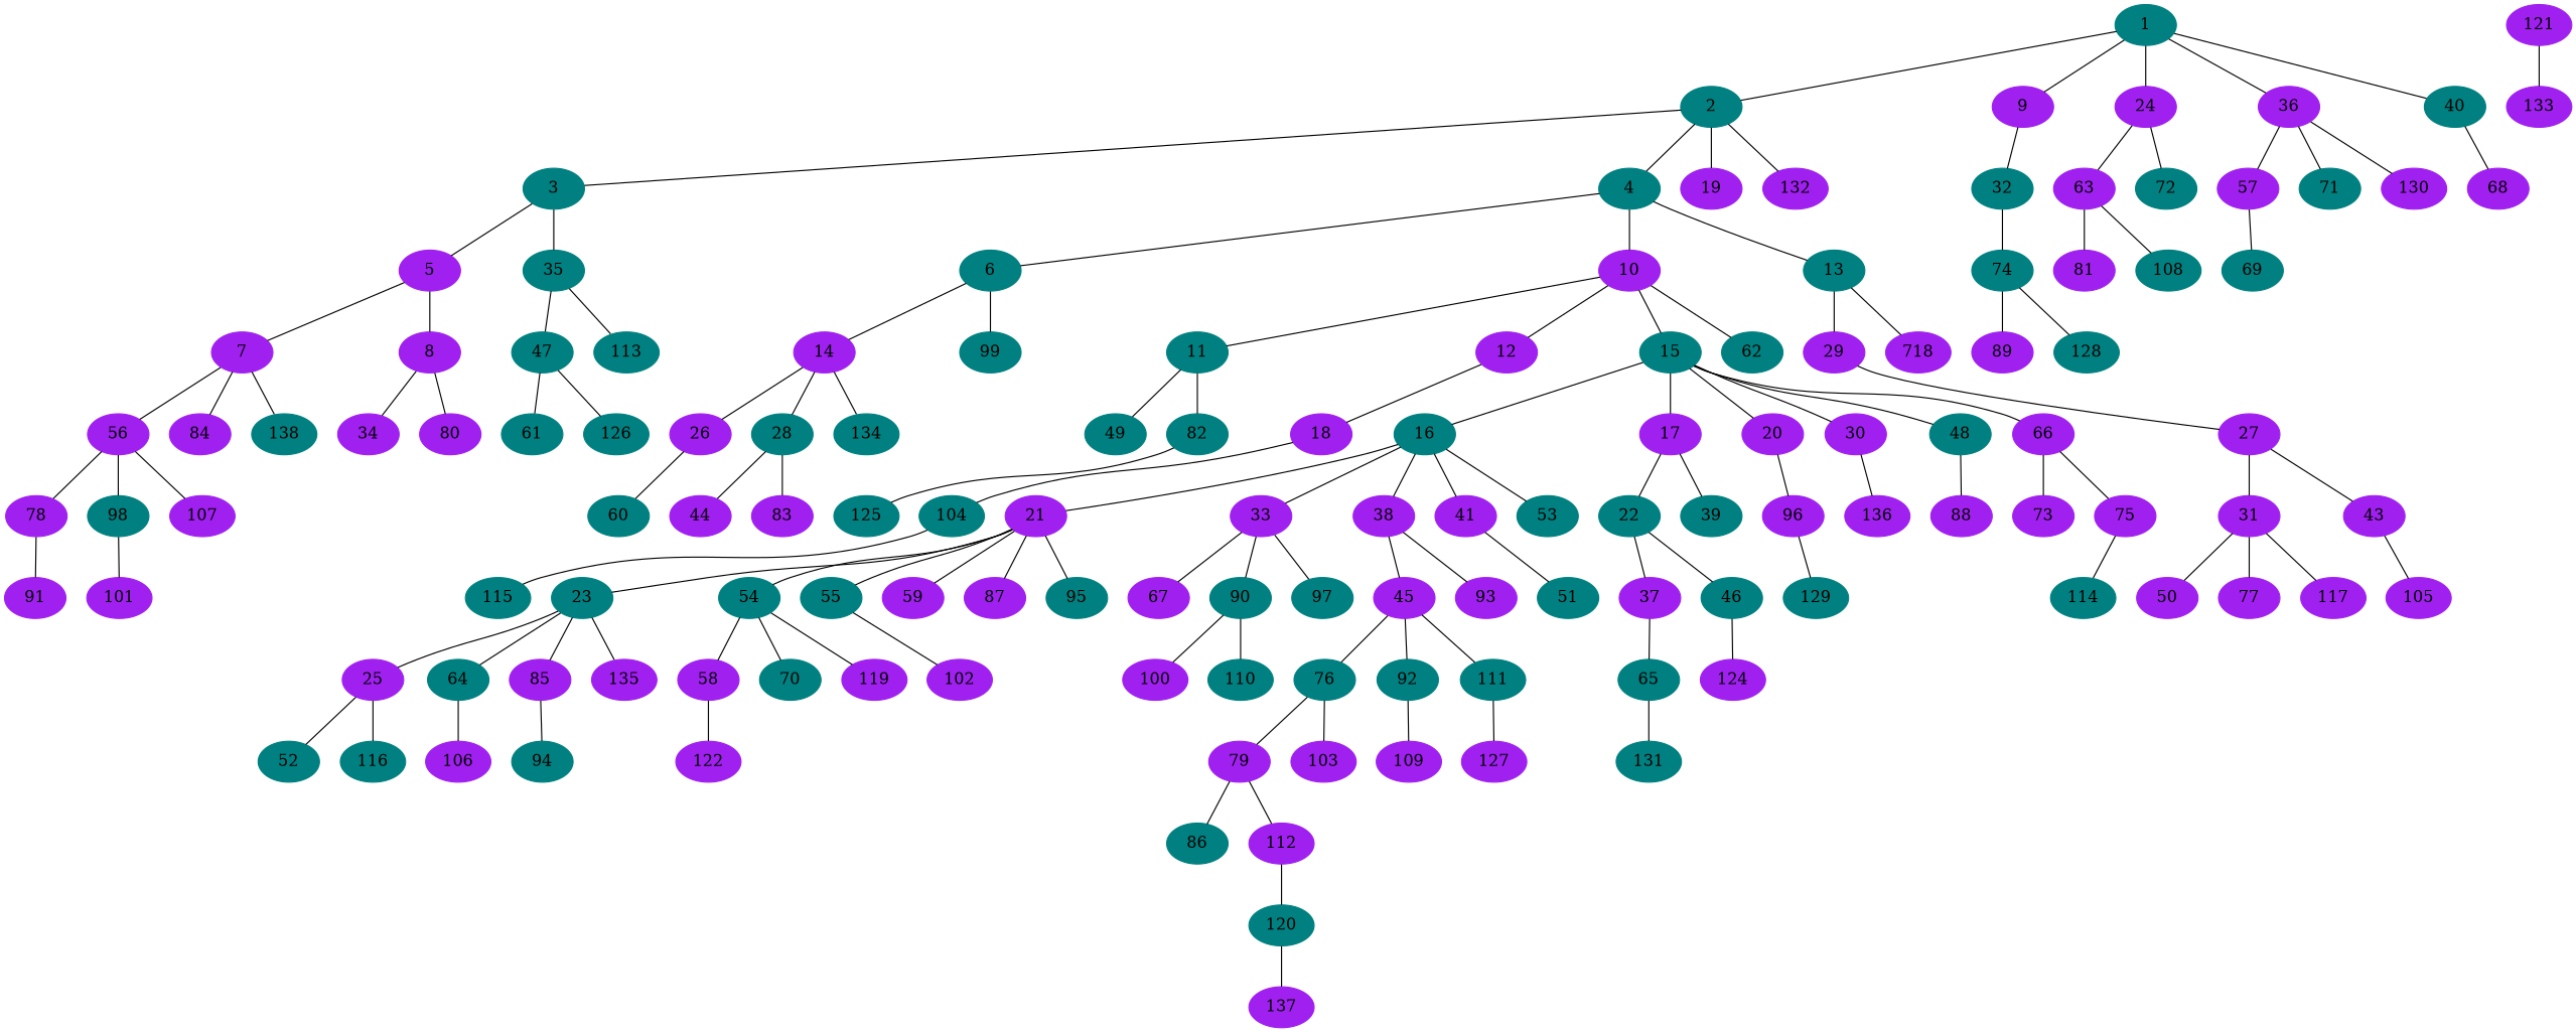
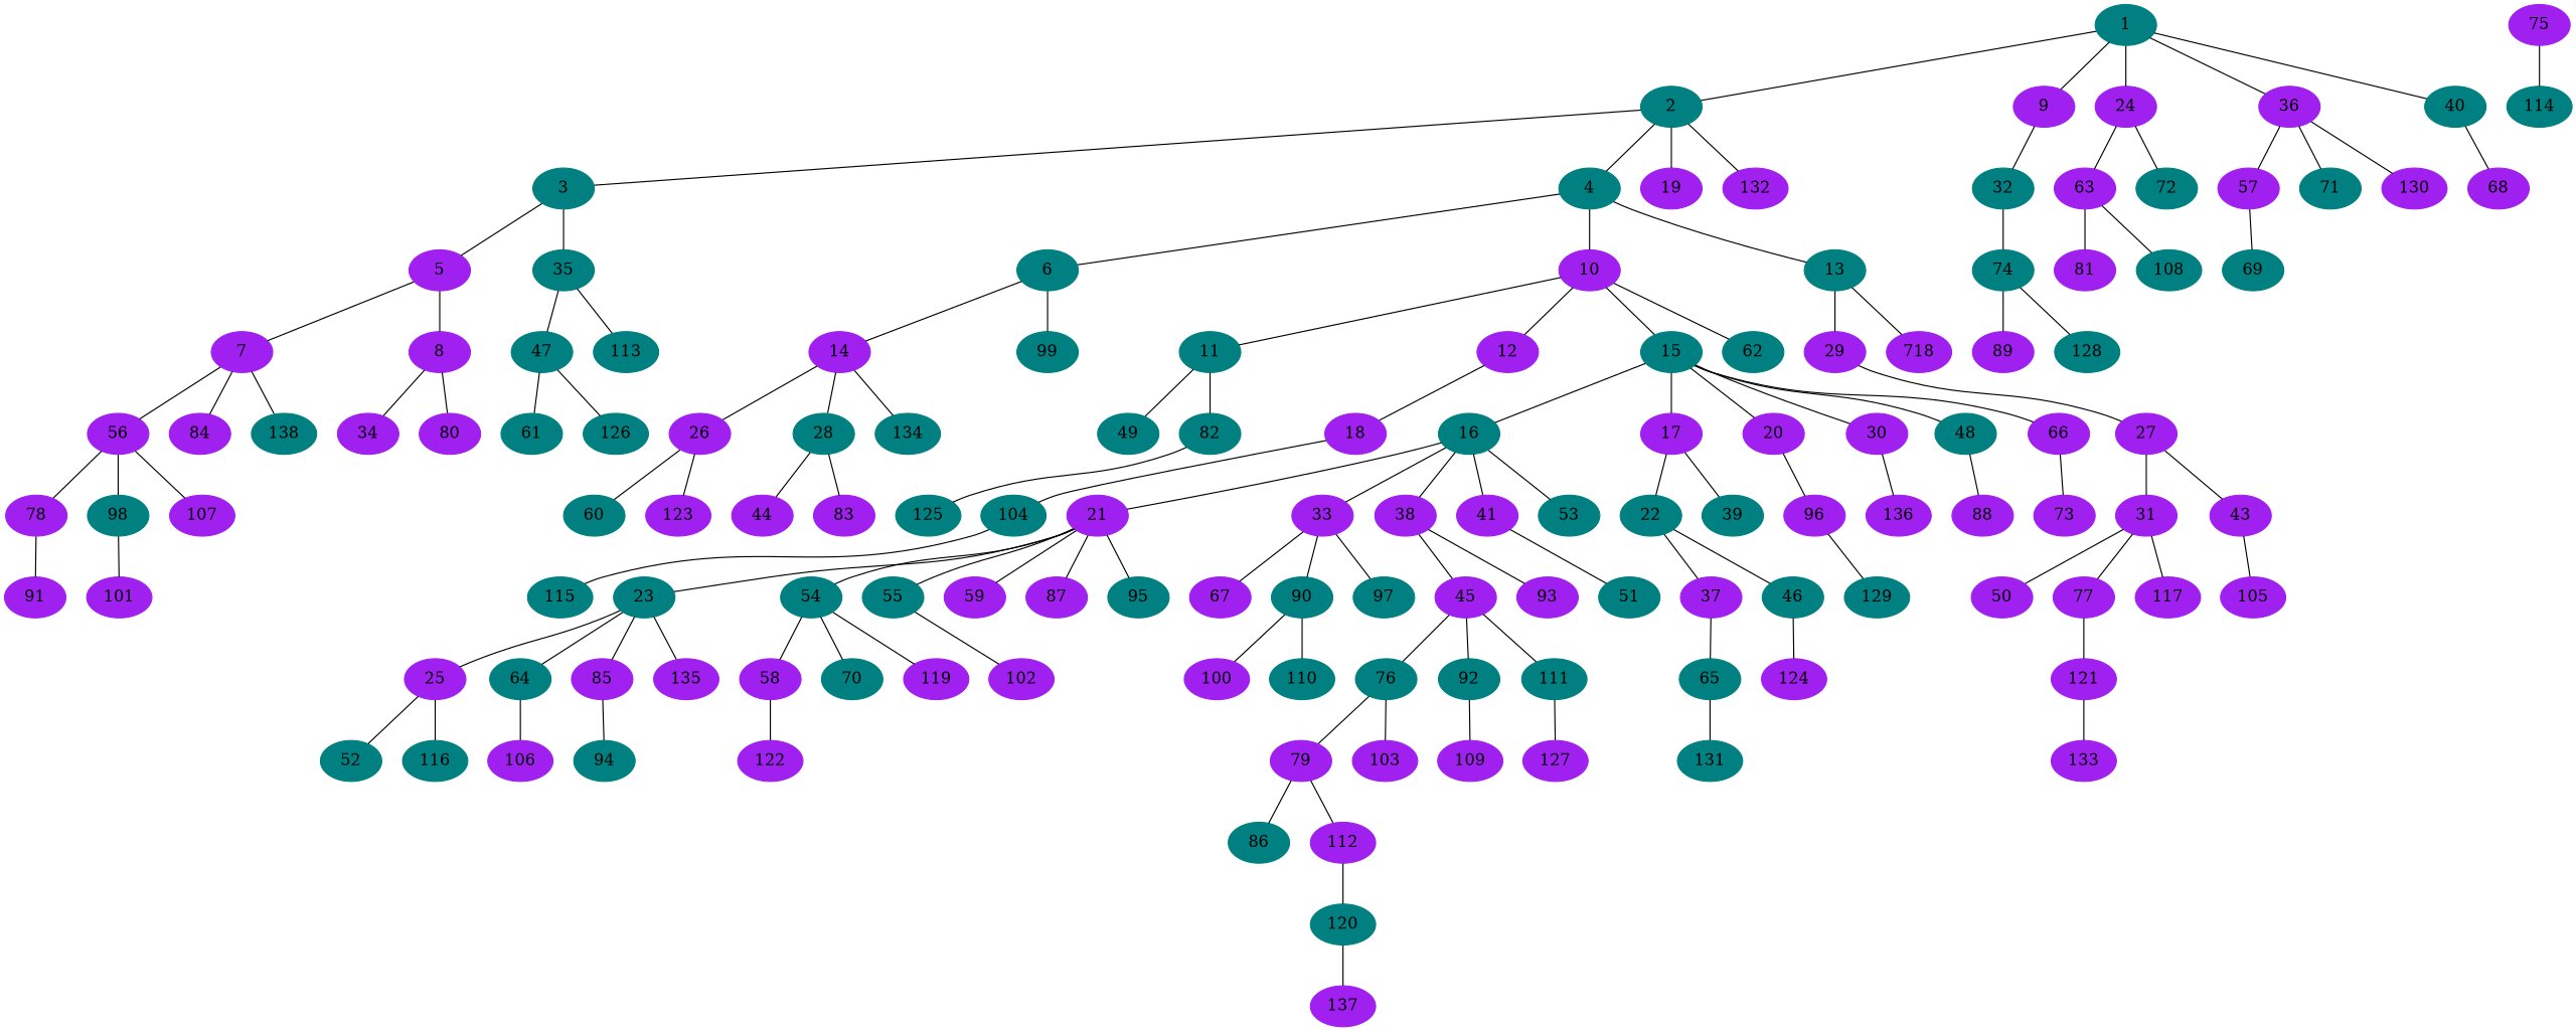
  graph {
    node [color=purple style=filled]
    1 [color=teal]
    2 [color=teal]
    9
    24
    36
    40 [color=teal]
    3 [color=teal]
    4 [color=teal]
    19
    132
    32 [color=teal]
    63
    72 [color=teal]
    57
    71 [color=teal]
    130
    68
    5
    35 [color=teal]
    6 [color=teal]
    10
    13 [color=teal]
    7
    8
    47 [color=teal]
    113 [color=teal]
    14
    99 [color=teal]
    11 [color=teal]
    12
    15 [color=teal]
    62 [color=teal]
    29
    n34 [label=718]
    56
    84
    138 [color=teal]
    34
    80
    26
    28 [color=teal]
    134 [color=teal]
    78
    98 [color=teal]
    107
    74 [color=teal]
    49 [color=teal]
    82 [color=teal]
    18
    16 [color=teal]
    17
    20
    30
    48 [color=teal]
    66
    125 [color=teal]
    104 [color=teal]
    27
    60 [color=teal]
+   123
    44
    83
    21
    33
    38
    41
    53 [color=teal]
    22 [color=teal]
    39 [color=teal]
    96
    136
    88
    73
    75
    23 [color=teal]
    54 [color=teal]
    55 [color=teal]
    59
    87
    95 [color=teal]
    67
    90 [color=teal]
    97 [color=teal]
    45
    93
    51 [color=teal]
    37
    46 [color=teal]
    115 [color=teal]
    31
    43
    129 [color=teal]
    25
    64 [color=teal]
    85
    135
    58
    70 [color=teal]
    119
    102
    65 [color=teal]
    124
    52 [color=teal]
    116 [color=teal]
    106
    94 [color=teal]
    81
    108 [color=teal]
    50
    77
    117
    105
    121
    89
    128 [color=teal]
    100
    110 [color=teal]
    61 [color=teal]
    126 [color=teal]
    69 [color=teal]
    131 [color=teal]
    76 [color=teal]
    92 [color=teal]
    111 [color=teal]
    79
    103
    109
    127
    122
    91
    101
    114 [color=teal]
    86 [color=teal]
    112
    133
    120 [color=teal]
    137
    1 -- 2
    1 -- 9
    1 -- 24
    1 -- 36
    1 -- 40
    2 -- 3
    2 -- 4
    2 -- 19
    2 -- 132
    9 -- 32
    24 -- 63
    24 -- 72
    36 -- 57
    36 -- 71
    36 -- 130
    40 -- 68
    3 -- 5
    3 -- 35
    4 -- 6
    4 -- 10
    4 -- 13
    32 -- 74
    63 -- 81
    63 -- 108
    57 -- 69
    5 -- 7
    5 -- 8
    35 -- 47
    35 -- 113
    6 -- 14
    6 -- 99
    10 -- 11
    10 -- 12
    10 -- 15
    10 -- 62
    13 -- 29
    13 -- n34
    7 -- 56
    7 -- 84
    7 -- 138
    8 -- 34
    8 -- 80
    47 -- 61
    47 -- 126
    14 -- 26
    14 -- 28
    14 -- 134
    11 -- 49
    11 -- 82
    12 -- 18
    15 -- 16
    15 -- 17
    15 -- 20
    15 -- 30
    15 -- 48
    15 -- 66
    29 -- 27
    56 -- 78
    56 -- 98
    56 -- 107
    26 -- 60
+   26 -- 123
    28 -- 44
    28 -- 83
    78 -- 91
    98 -- 101
    74 -- 89
    74 -- 128
    82 -- 125
    18 -- 104
    16 -- 21
    16 -- 33
    16 -- 38
    16 -- 41
    16 -- 53
    17 -- 22
    17 -- 39
    20 -- 96
    30 -- 136
    48 -- 88
    66 -- 73
-   66 -- 75
    104 -- 115
    27 -- 31
    27 -- 43
    21 -- 23
    21 -- 54
    21 -- 55
    21 -- 59
    21 -- 87
    21 -- 95
    33 -- 67
    33 -- 90
    33 -- 97
    38 -- 45
    38 -- 93
    41 -- 51
    22 -- 37
    22 -- 46
    96 -- 129
    75 -- 114
    23 -- 25
    23 -- 64
    23 -- 85
    23 -- 135
    54 -- 58
    54 -- 70
    54 -- 119
    55 -- 102
    90 -- 100
    90 -- 110
    45 -- 76
    45 -- 92
    45 -- 111
    37 -- 65
    46 -- 124
    31 -- 50
    31 -- 77
    31 -- 117
    43 -- 105
    25 -- 52
    25 -- 116
    64 -- 106
    85 -- 94
    58 -- 122
    65 -- 131
+   77 -- 121
    121 -- 133
    76 -- 79
    76 -- 103
    92 -- 109
    111 -- 127
    79 -- 86
    79 -- 112
    112 -- 120
    120 -- 137
  }
